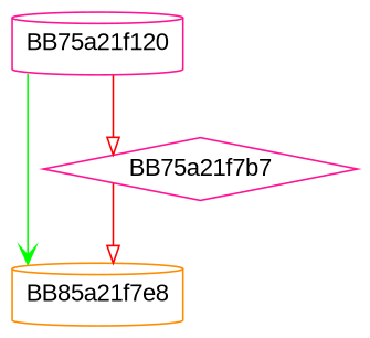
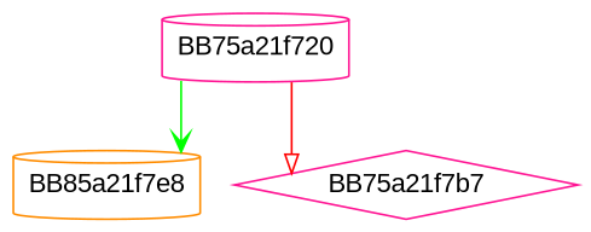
  digraph {
    fontname="Liberation Sans"
    splines=ortho
    node [color=deeppink fontname="Liberation Sans" shape=cylinder]
    edge [arrowhead=onormal color=red fontname="Liberation Sans"]
    n1 [color=darkorange label=BB85a21f7e8]
-   BB75a21f720 [label=BB75a21f120]
+   BB75a21f720
    BB75a21f7b7 [shape=diamond]
    BB75a21f720 -> n1 [arrowhead=vee color=green]
    BB75a21f720 -> BB75a21f7b7
-   BB75a21f7b7 -> n1
  }
